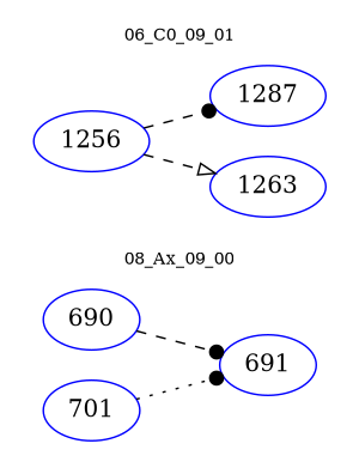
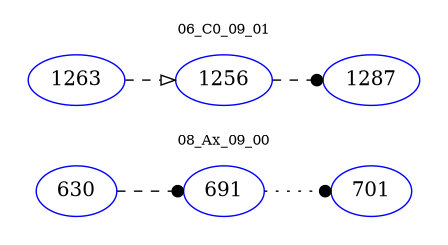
  digraph {
    rankdir=LR
    node [color=blue]
    edge [arrowhead=dot color=black style=dashed]
-   n1 [label=690]
+   n1 [label=630]
    n2 [label=691]
    n3 [label=701]
    n4 [label=1263]
    n5 [label=1256]
    n6 [label=1287]
    subgraph cluster_1 {
      color=white
      fontsize=10
      label="08_Ax_09_00"
      n1
      n2
      n3
    }
    subgraph cluster_2 {
      color=white
      fontsize=10
      label="06_C0_09_01"
      n4
      n5
      n6
    }
    n1 -> n2
-   n3 -> n2 [style=dotted]
-   n5 -> n4 [arrowhead=onormal]
+   n2 -> n3 [style=dotted]
+   n4 -> n5 [arrowhead=onormal]
    n5 -> n6
  }
